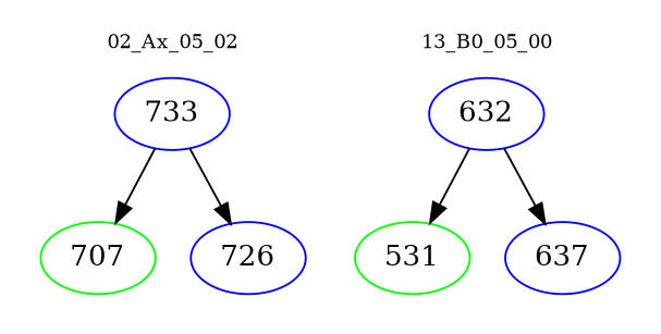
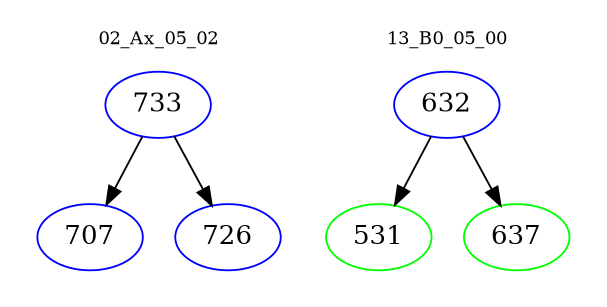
  digraph {
    node [color=blue]
    edge [color=black]
    n1 [label=733]
-   n2 [color=green label=707]
+   n2 [label=707]
    n3 [label=726]
    n4 [label=632]
    n5 [color=green label=531]
-   n6 [label=637]
+   n6 [color=green label=637]
    subgraph cluster_1 {
      color=white
      fontsize=10
      label="02_Ax_05_02"
      n1
      n2
      n3
    }
    subgraph cluster_2 {
      color=white
      fontsize=10
      label="13_B0_05_00"
      n4
      n5
      n6
    }
    n1 -> n2
    n1 -> n3
    n4 -> n5
    n4 -> n6
  }
